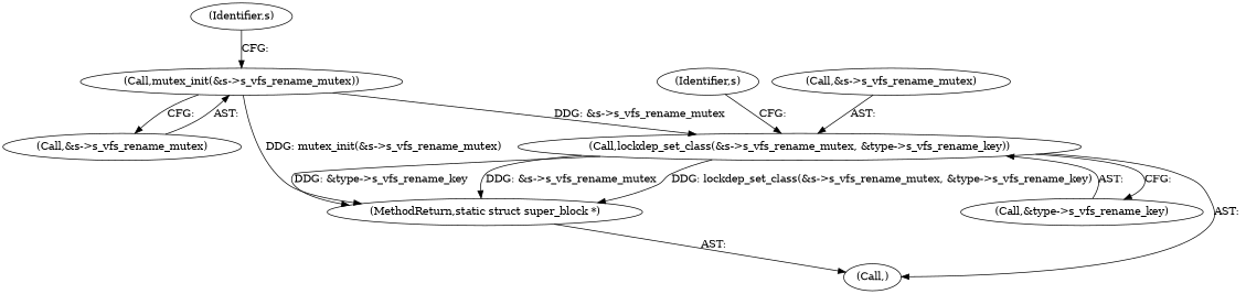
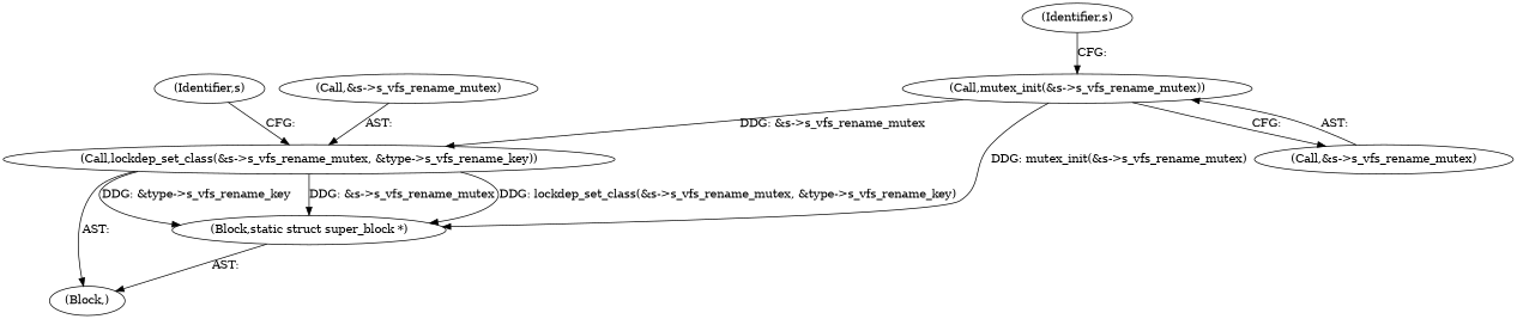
  digraph {
    n1 [label="(Call,mutex_init(&s->s_vfs_rename_mutex))"]
    n2 [label="(Call,lockdep_set_class(&s->s_vfs_rename_mutex, &type->s_vfs_rename_key))"]
    n3 [label="(Call,&s->s_vfs_rename_mutex)"]
-   n4 [label="(MethodReturn,static struct super_block *)"]
-   n5 [label="(Call,)"]
-   n6 [label="(Call,&type->s_vfs_rename_key)"]
+   n4 [label="(Block,static struct super_block *)"]
+   n5 [label="(Block,)"]
    n7 [label="(Identifier,s)"]
    n8 [label="(Identifier,s)"]
    n9 [label="(Call,&s->s_vfs_rename_mutex)"]
    n1 -> n2 [label="DDG: &s->s_vfs_rename_mutex"]
    n1 -> n3 [label="CFG: "]
    n1 -> n4 [label="DDG: mutex_init(&s->s_vfs_rename_mutex)"]
    n2 -> n4 [label="DDG: &type->s_vfs_rename_key"]
    n2 -> n4 [label="DDG: &s->s_vfs_rename_mutex"]
    n2 -> n4 [label="DDG: lockdep_set_class(&s->s_vfs_rename_mutex, &type->s_vfs_rename_key)"]
    n2 -> n5 [label="AST: "]
-   n2 -> n6 [label="CFG: "]
    n3 -> n1 [label="AST: "]
    n4 -> n5 [label="AST: "]
-   n6 -> n2 [label="AST: "]
    n7 -> n2 [label="CFG: "]
    n8 -> n1 [label="CFG: "]
    n9 -> n2 [label="AST: "]
  }
